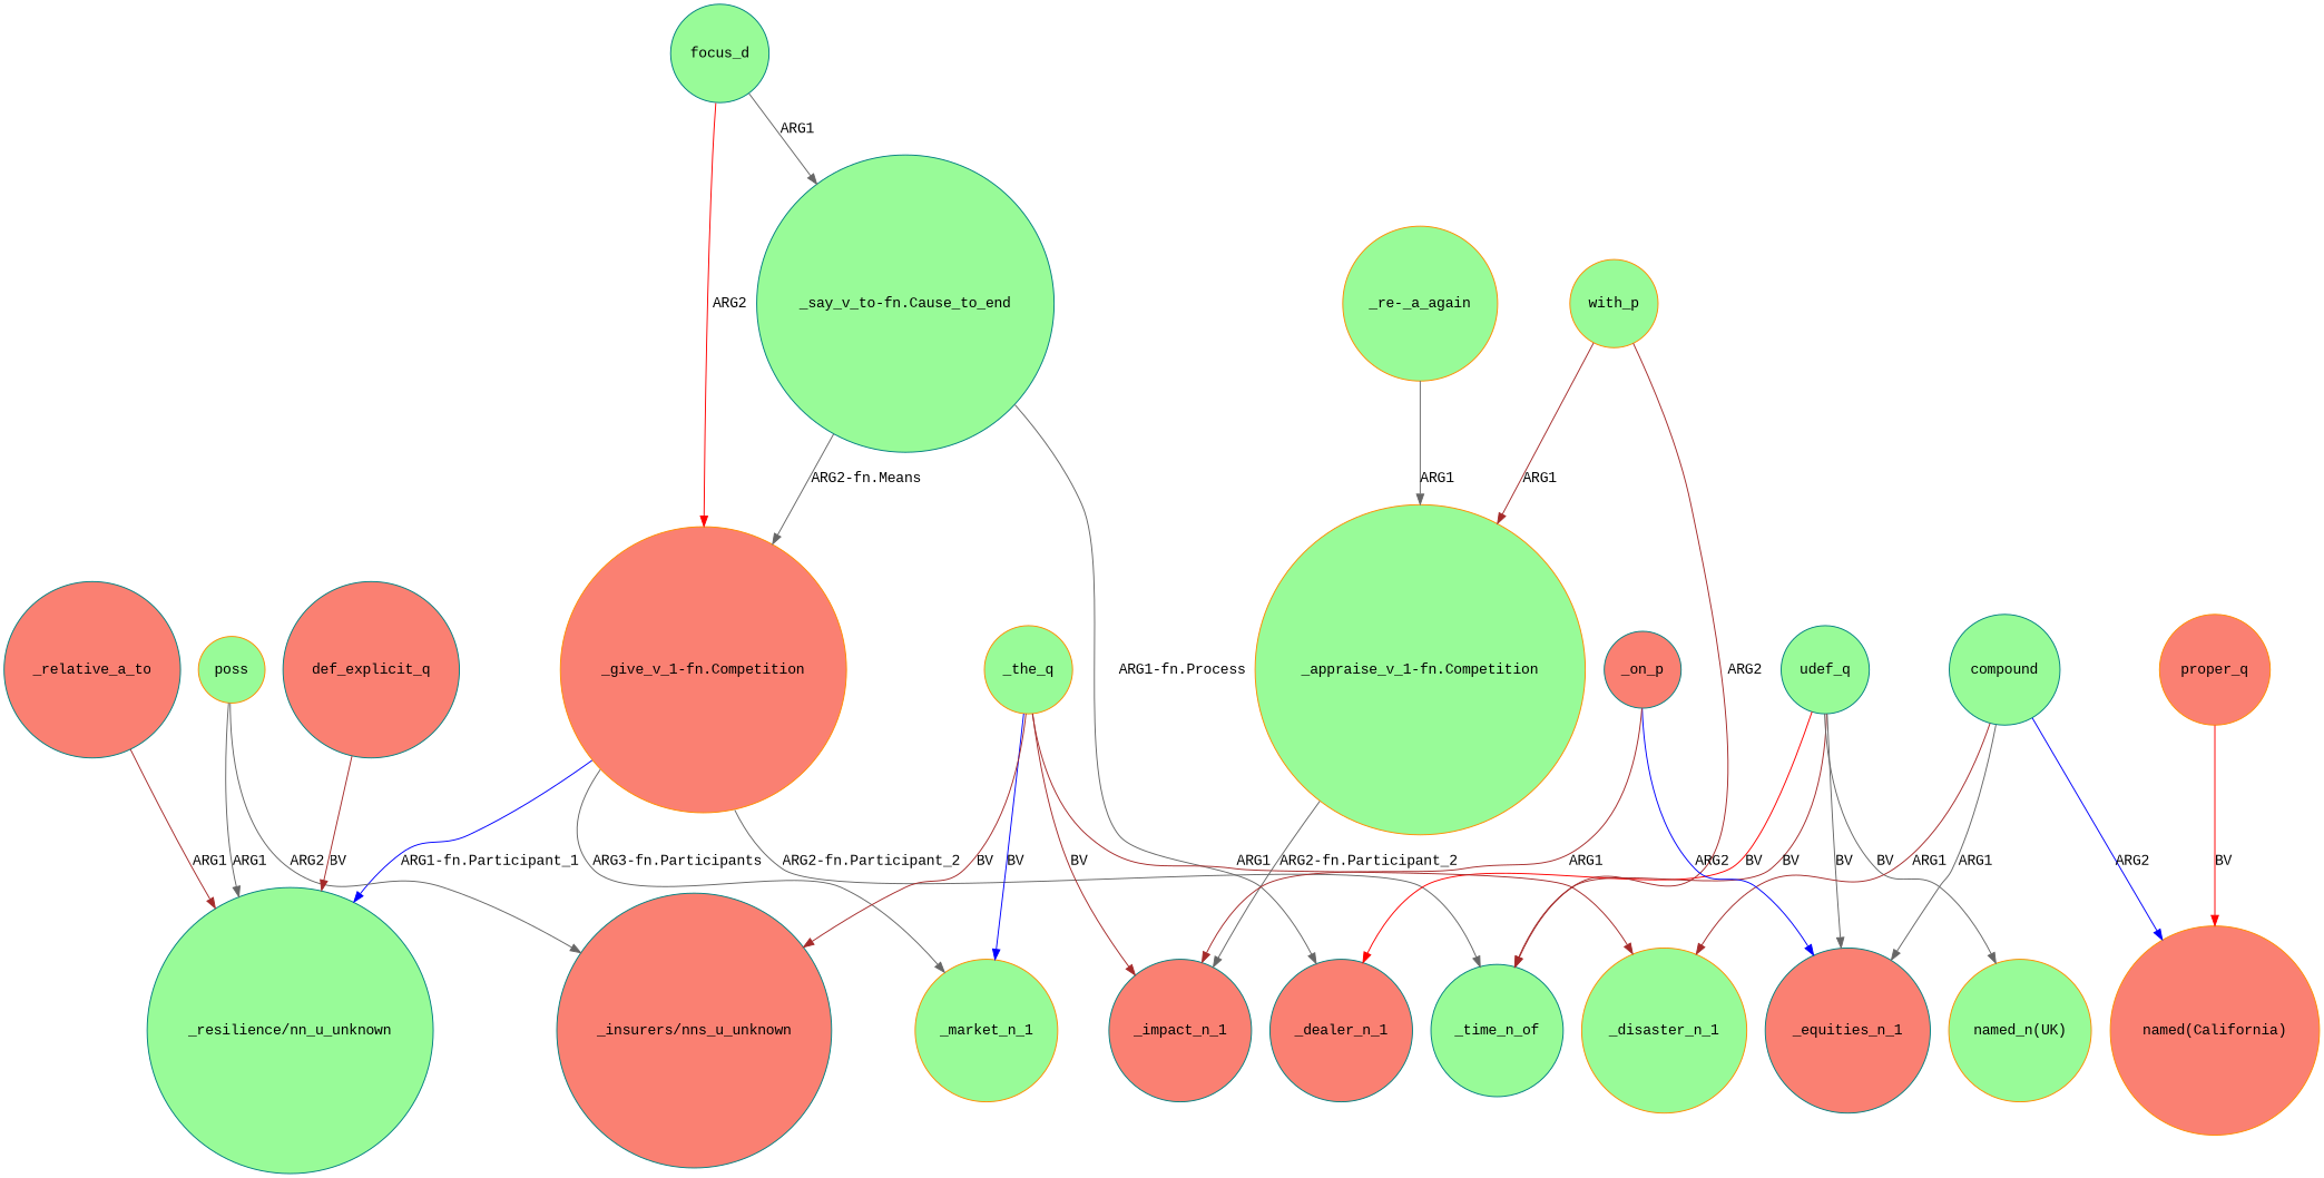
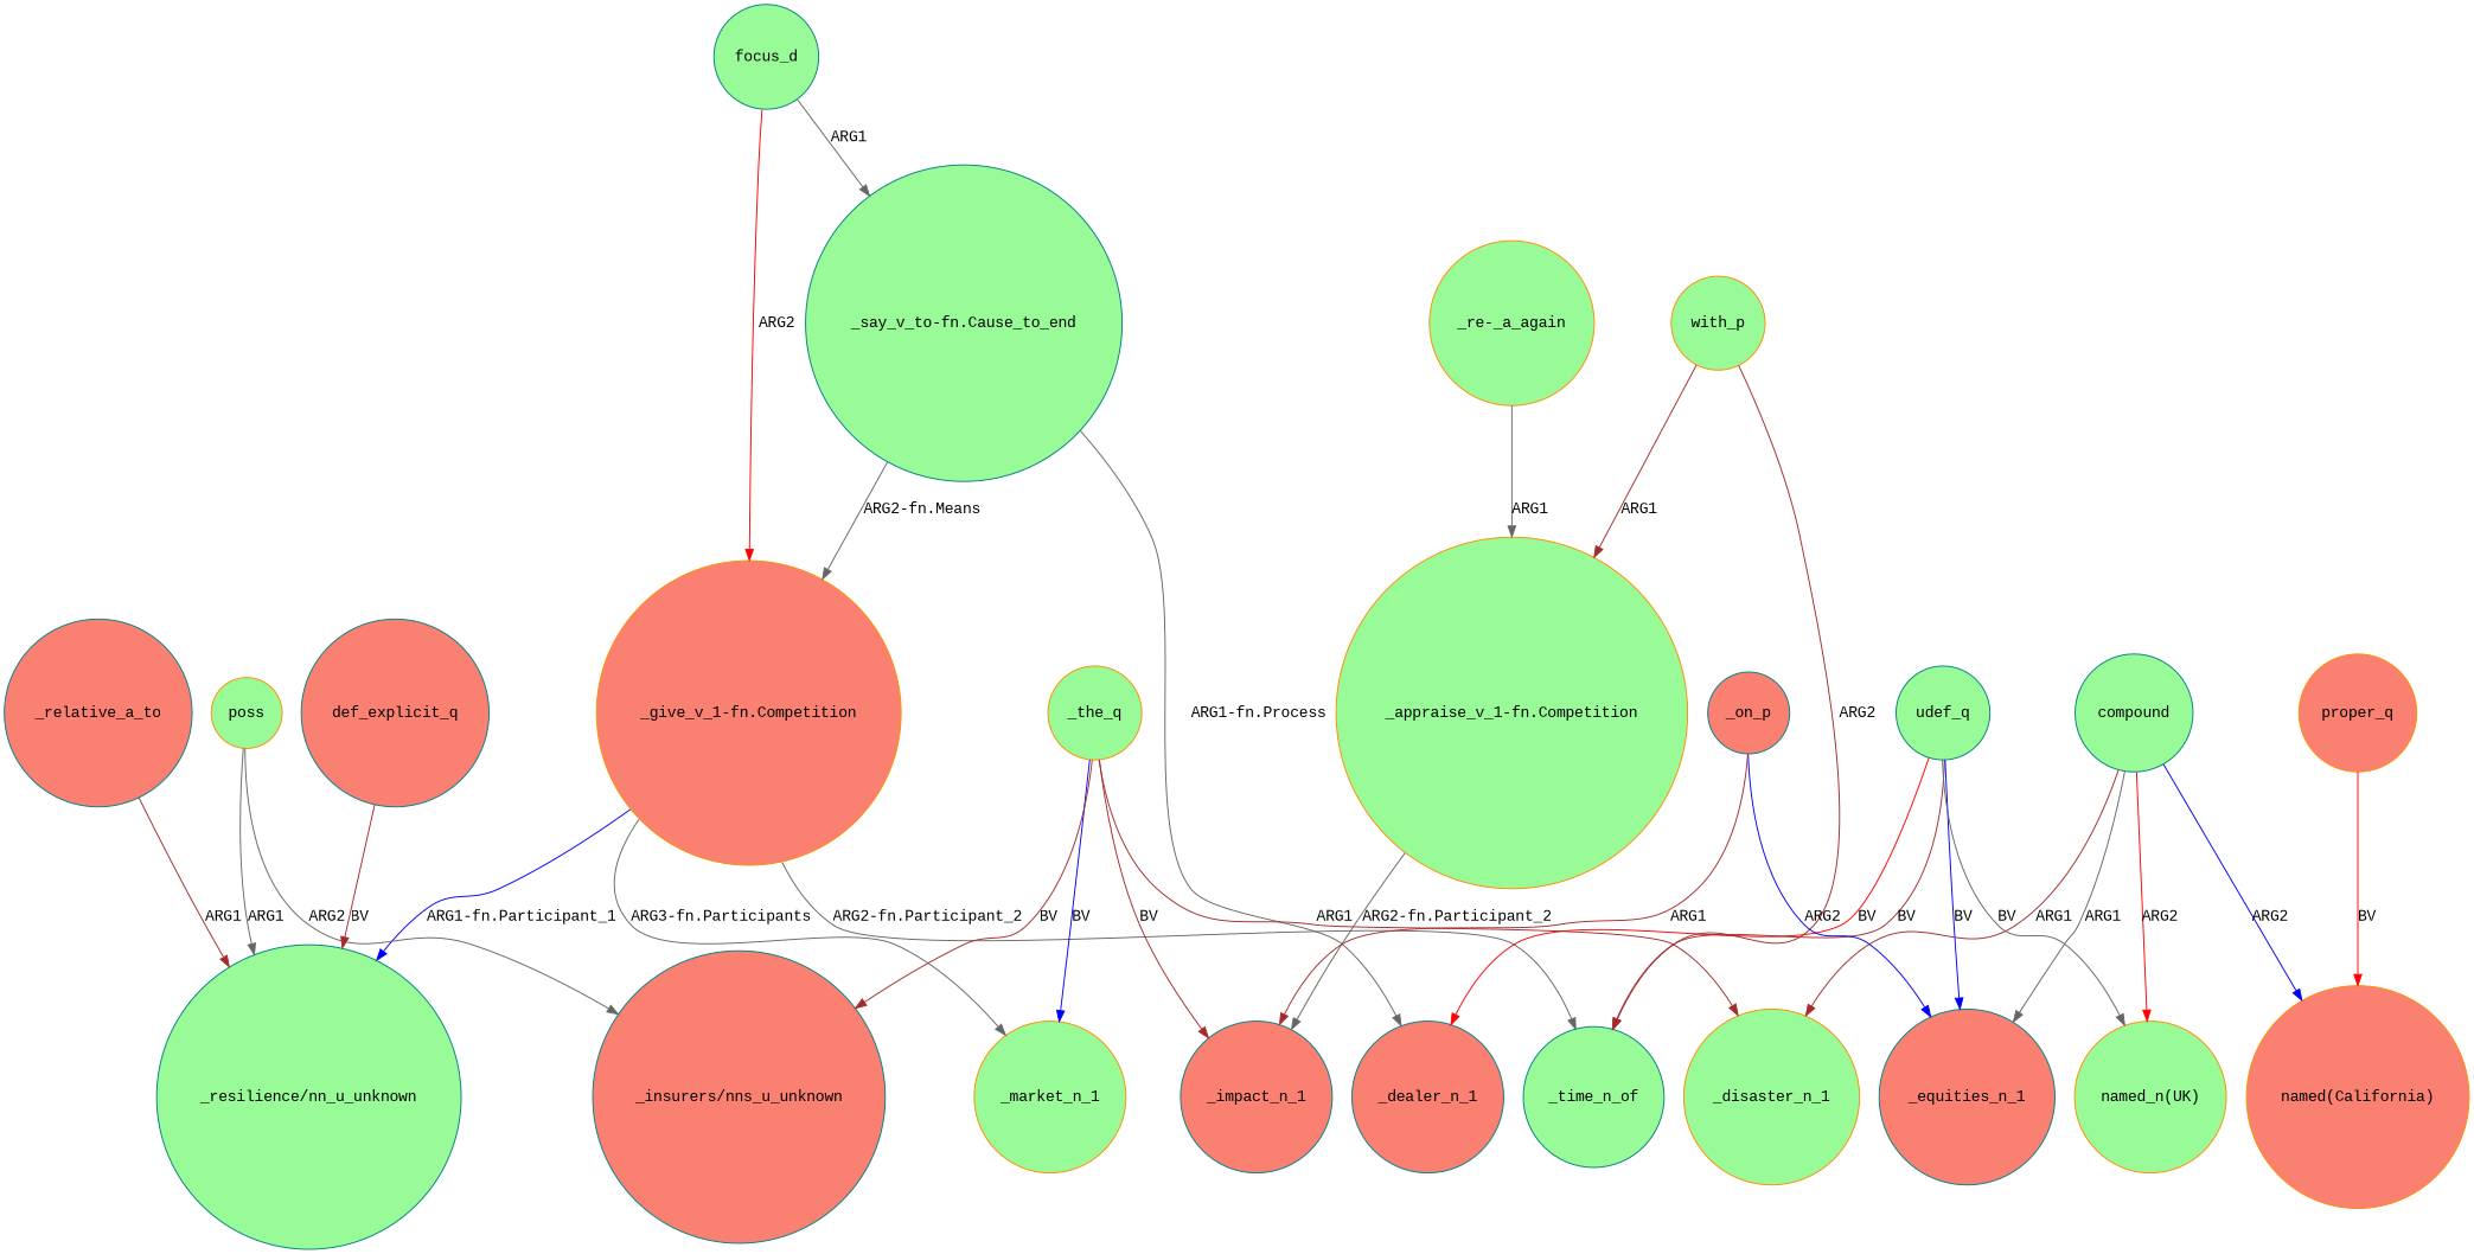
  digraph {
    fontname="Liberation Mono"
    node [color=teal fillcolor=palegreen fontname="Liberation Mono" shape=circle style=filled]
    edge [color=gray40 fontname="Liberation Mono"]
    _dealer_n_1 [fillcolor=salmon]
    "_say_v_to-fn.Cause_to_end"
    "_give_v_1-fn.Competition" [color=darkorange fillcolor=salmon]
    "_resilience/nn_u_unknown"
    _time_n_of
    _market_n_1 [color=darkorange]
    udef_q
    _equities_n_1 [fillcolor=salmon]
    "named_n(UK)" [color=darkorange]
    _the_q [color=darkorange]
    _impact_n_1 [fillcolor=salmon]
    "_insurers/nns_u_unknown" [fillcolor=salmon]
    _disaster_n_1 [color=darkorange]
    "_re-_a_again" [color=darkorange]
    "_appraise_v_1-fn.Competition" [color=darkorange]
    focus_d
    compound
    "named(California)" [color=darkorange fillcolor=salmon]
    _relative_a_to [fillcolor=salmon]
    with_p [color=darkorange]
    _on_p [fillcolor=salmon]
    poss [color=darkorange]
    def_explicit_q [fillcolor=salmon]
    proper_q [color=darkorange fillcolor=salmon]
    "_say_v_to-fn.Cause_to_end" -> _dealer_n_1 [label="ARG1-fn.Process"]
    "_say_v_to-fn.Cause_to_end" -> "_give_v_1-fn.Competition" [label="ARG2-fn.Means"]
    "_give_v_1-fn.Competition" -> "_resilience/nn_u_unknown" [color=blue label="ARG1-fn.Participant_1"]
    "_give_v_1-fn.Competition" -> _time_n_of [label="ARG2-fn.Participant_2"]
    "_give_v_1-fn.Competition" -> _market_n_1 [label="ARG3-fn.Participants"]
    udef_q -> _dealer_n_1 [color=red label=BV]
    udef_q -> _time_n_of [color=brown label=BV]
-   udef_q -> _equities_n_1 [label=BV]
+   udef_q -> _equities_n_1 [color=blue label=BV]
    udef_q -> "named_n(UK)" [label=BV]
    _the_q -> _market_n_1 [color=blue label=BV]
    _the_q -> _impact_n_1 [color=brown label=BV]
    _the_q -> "_insurers/nns_u_unknown" [color=brown label=BV]
    _the_q -> _disaster_n_1 [color=brown label=ARG1]
    "_re-_a_again" -> "_appraise_v_1-fn.Competition" [label=ARG1]
    "_appraise_v_1-fn.Competition" -> _impact_n_1 [label="ARG2-fn.Participant_2"]
    focus_d -> "_say_v_to-fn.Cause_to_end" [label=ARG1]
    focus_d -> "_give_v_1-fn.Competition" [color=red label=ARG2]
    compound -> _equities_n_1 [label=ARG1]
+   compound -> "named_n(UK)" [color=red label=ARG2]
    compound -> _disaster_n_1 [color=brown label=ARG1]
    compound -> "named(California)" [color=blue label=ARG2]
    _relative_a_to -> "_resilience/nn_u_unknown" [color=brown label=ARG1]
    with_p -> _time_n_of [color=brown label=ARG2]
    with_p -> "_appraise_v_1-fn.Competition" [color=brown label=ARG1]
    _on_p -> _equities_n_1 [color=blue label=ARG2]
    _on_p -> _impact_n_1 [color=brown label=ARG1]
    poss -> "_resilience/nn_u_unknown" [label=ARG1]
    poss -> "_insurers/nns_u_unknown" [label=ARG2]
    def_explicit_q -> "_resilience/nn_u_unknown" [color=brown label=BV]
    proper_q -> "named(California)" [color=red label=BV]
  }
